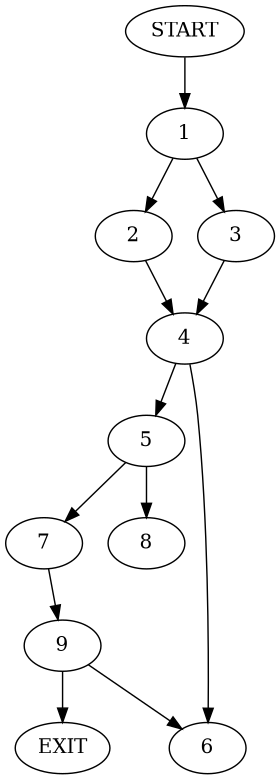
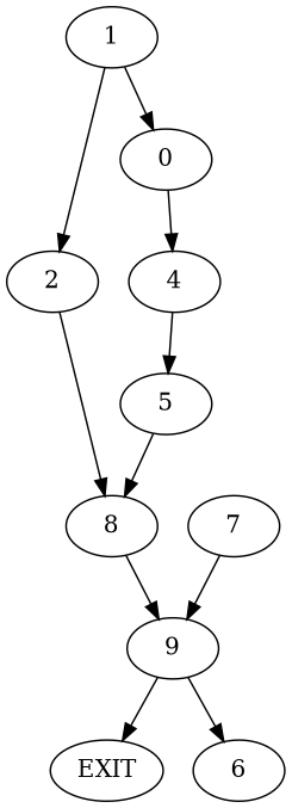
  digraph {
-   n1 [label=START]
    1
    2
-   3
+   3 [label=0]
    n5 [label=EXIT]
    4
    5
    6
    7
    8
    9
-   n1 -> 1
    1 -> 2
    1 -> 3
-   2 -> 4
+   2 -> 8
    3 -> 4
    4 -> 5
-   4 -> 6
-   5 -> 7
    5 -> 8
    7 -> 9
+   8 -> 9
    9 -> n5
    9 -> 6
  }
